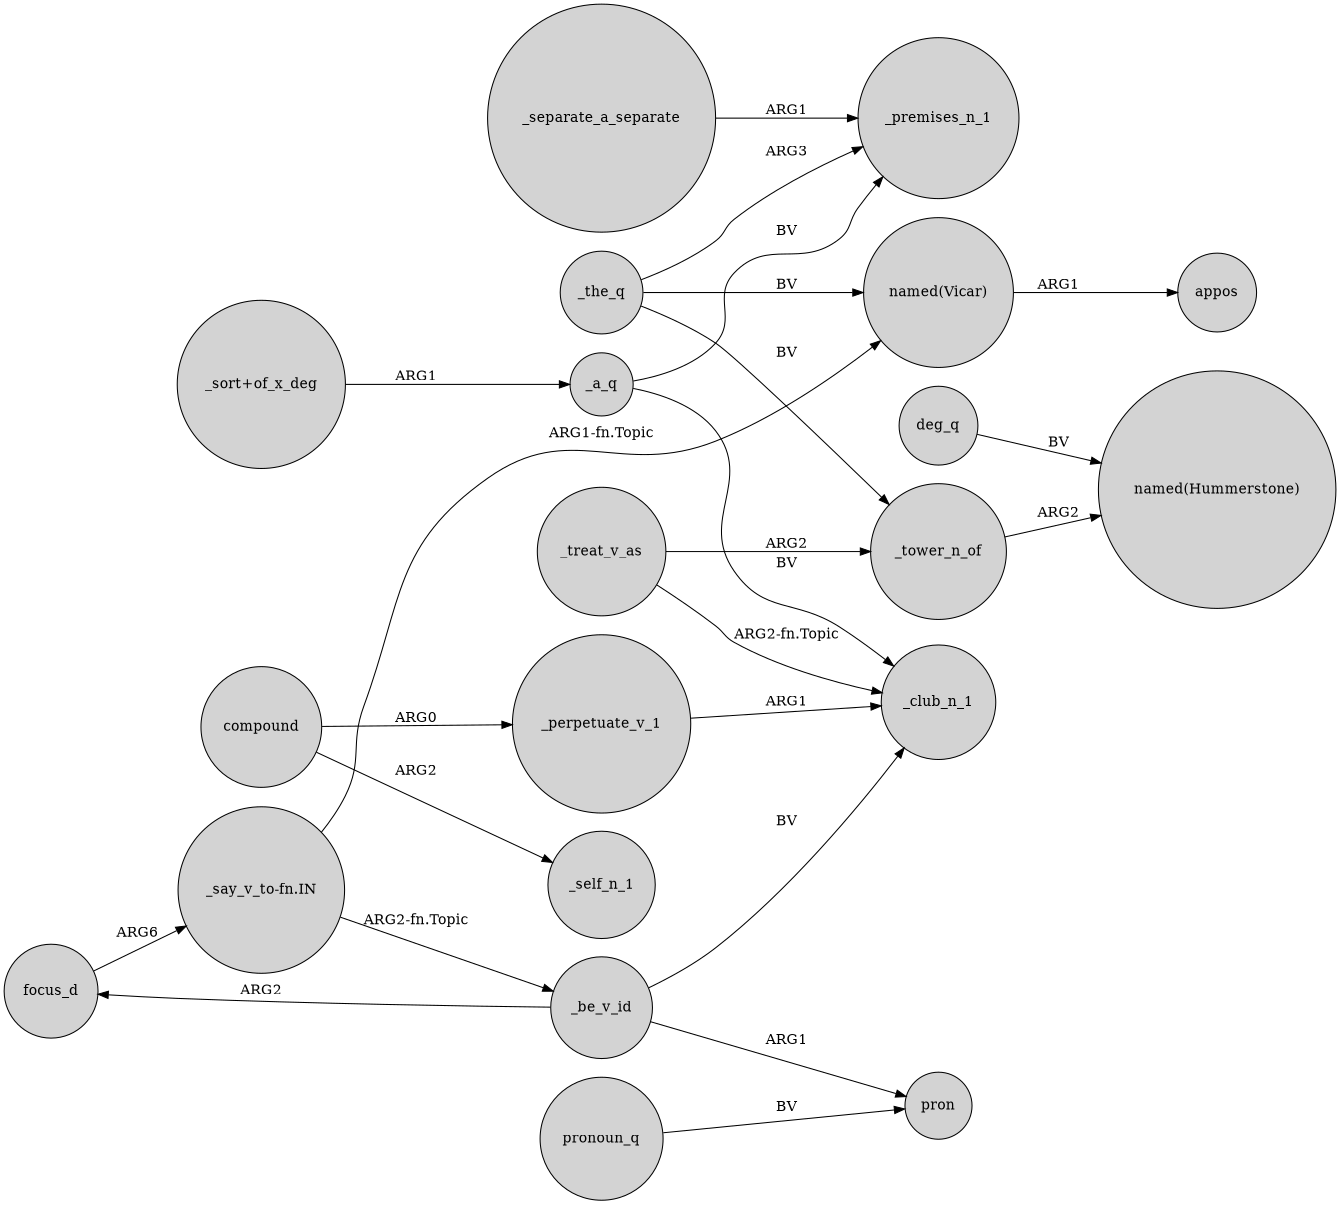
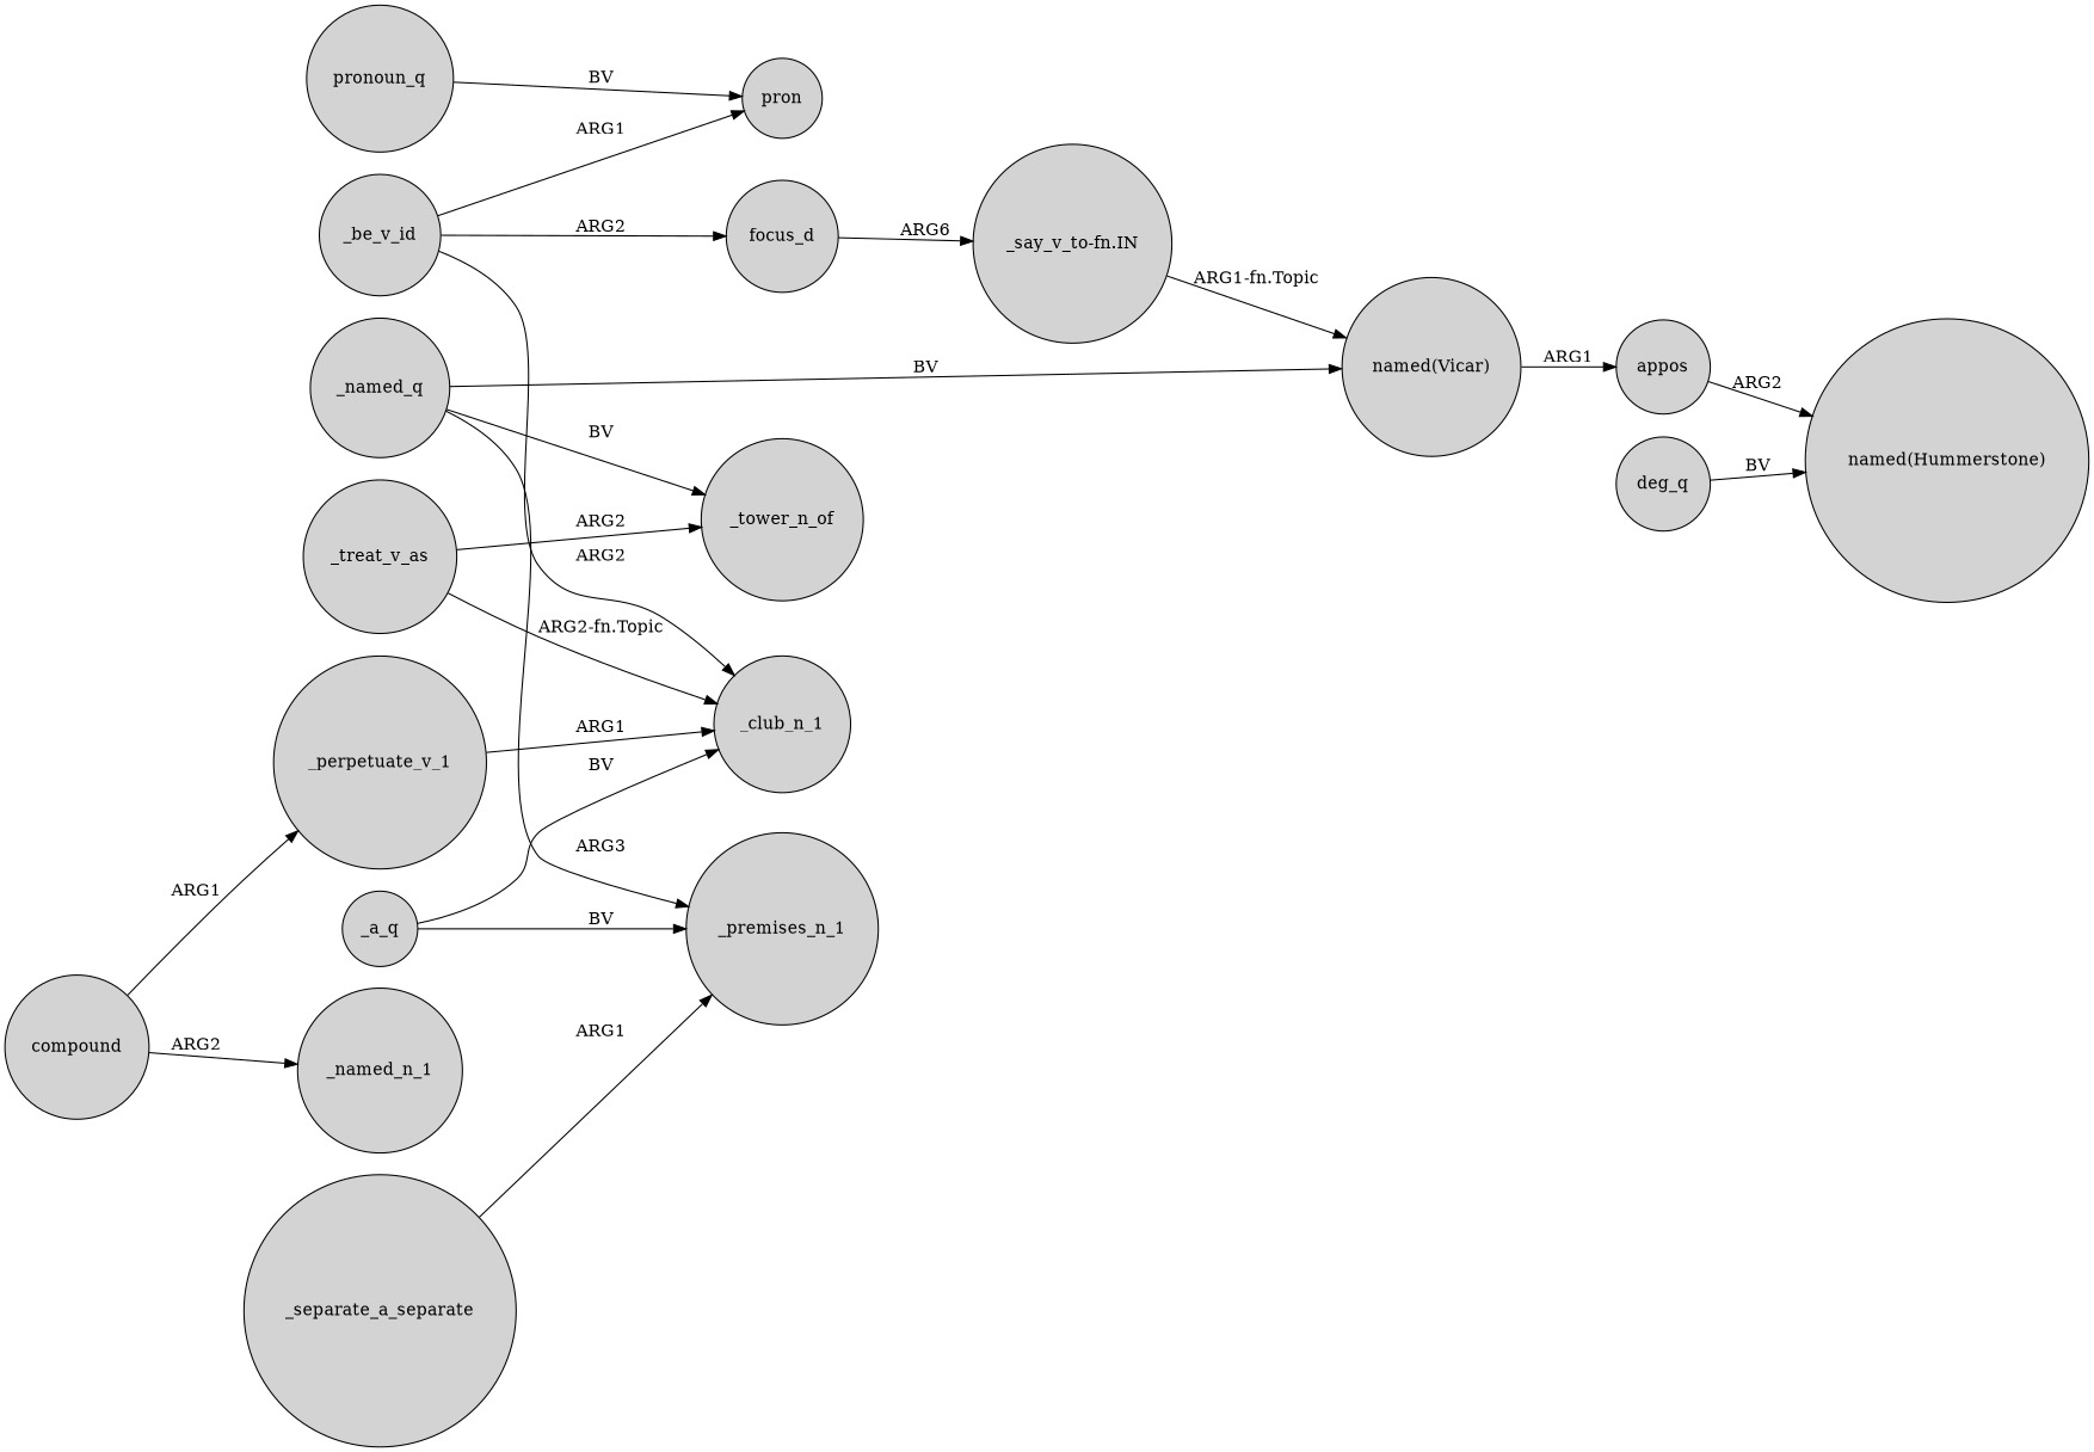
  digraph {
    rankdir=LR
    node [shape=circle style=filled]
    focus_d
    "_say_v_to-fn.IN"
    _be_v_id
    _club_n_1
    pron
    "named(Vicar)"
    appos
    "named(Hummerstone)"
    _treat_v_as
    _tower_n_of
    _perpetuate_v_1
    n12 [label=_separate_a_separate]
    _premises_n_1
    pronoun_q
    n15 [label=deg_q]
    compound
-   _self_n_1
-   _the_q
+   _self_n_1 [label=_named_n_1]
+   _the_q [label=_named_q]
    _a_q
-   "_sort+of_x_deg"
    focus_d -> "_say_v_to-fn.IN" [label=ARG6]
-   "_say_v_to-fn.IN" -> _be_v_id [label="ARG2-fn.Topic"]
    "_say_v_to-fn.IN" -> "named(Vicar)" [label="ARG1-fn.Topic"]
    _be_v_id -> focus_d [label=ARG2]
-   _be_v_id -> _club_n_1 [label=BV]
+   _be_v_id -> _club_n_1 [label=ARG2]
    _be_v_id -> pron [label=ARG1]
    "named(Vicar)" -> appos [label=ARG1]
-   _tower_n_of -> "named(Hummerstone)" [label=ARG2]
+   appos -> "named(Hummerstone)" [label=ARG2]
    _treat_v_as -> _club_n_1 [label="ARG2-fn.Topic"]
    _treat_v_as -> _tower_n_of [label=ARG2]
    _perpetuate_v_1 -> _club_n_1 [label=ARG1]
    n12 -> _premises_n_1 [label=ARG1]
    pronoun_q -> pron [label=BV]
    n15 -> "named(Hummerstone)" [label=BV]
-   compound -> _perpetuate_v_1 [label=ARG0]
+   compound -> _perpetuate_v_1 [label=ARG1]
    compound -> _self_n_1 [label=ARG2]
    _the_q -> "named(Vicar)" [label=BV]
    _the_q -> _tower_n_of [label=BV]
    _the_q -> _premises_n_1 [label=ARG3]
    _a_q -> _club_n_1 [label=BV]
    _a_q -> _premises_n_1 [label=BV]
-   "_sort+of_x_deg" -> _a_q [label=ARG1]
  }
